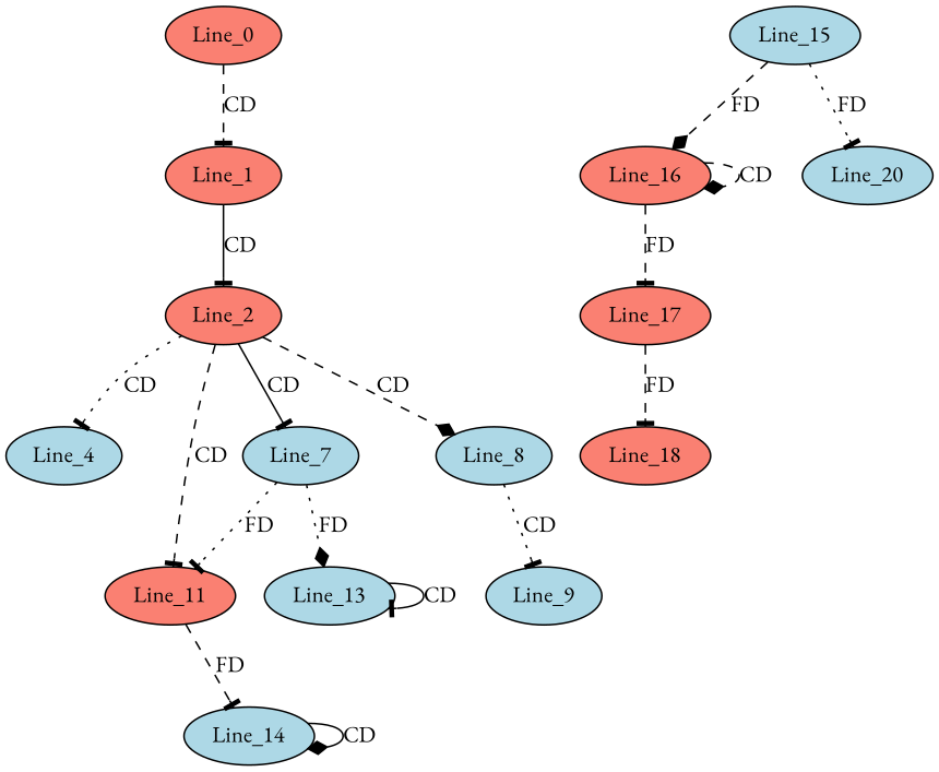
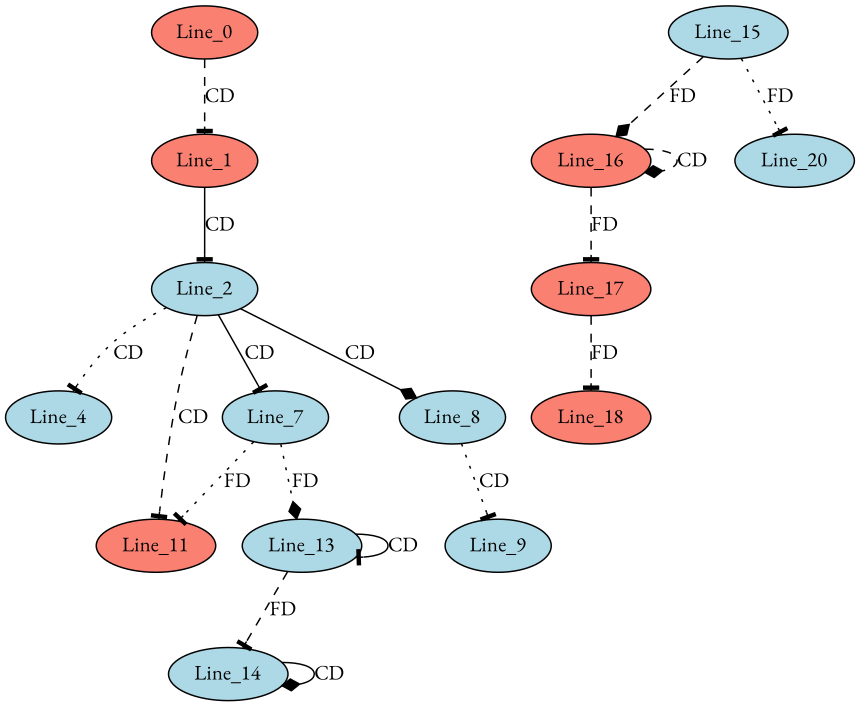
  digraph {
    fontname="EB Garamond"
    node [fillcolor=lightblue fontname="EB Garamond" style=filled]
    edge [arrowhead=tee fontname="EB Garamond" style=dashed]
    Line_0 [fillcolor=salmon]
    Line_1 [fillcolor=salmon]
-   Line_2 [fillcolor=salmon]
+   Line_2
    Line_4
    Line_7
    Line_8
    Line_11 [fillcolor=salmon]
    Line_13
    Line_9
    Line_14
    Line_16 [fillcolor=salmon]
    Line_17 [fillcolor=salmon]
    Line_18 [fillcolor=salmon]
    Line_15
    Line_20
    Line_0 -> Line_1 [label=CD]
    Line_1 -> Line_2 [label=CD style=solid]
    Line_2 -> Line_4 [label=CD style=dotted]
    Line_2 -> Line_7 [label=CD style=solid]
-   Line_2 -> Line_8 [arrowhead=diamond label=CD]
+   Line_2 -> Line_8 [arrowhead=diamond label=CD style=solid]
    Line_2 -> Line_11 [label=CD]
    Line_7 -> Line_11 [label=FD style=dotted]
    Line_7 -> Line_13 [arrowhead=diamond label=FD style=dotted]
    Line_8 -> Line_9 [label=CD style=dotted]
    Line_13 -> Line_13 [label=CD style=solid]
-   Line_11 -> Line_14 [label=FD]
+   Line_13 -> Line_14 [label=FD]
    Line_14 -> Line_14 [arrowhead=diamond label=CD style=solid]
    Line_16 -> Line_16 [arrowhead=diamond label=CD]
    Line_16 -> Line_17 [label=FD]
    Line_17 -> Line_18 [label=FD]
    Line_15 -> Line_16 [arrowhead=diamond label=FD]
    Line_15 -> Line_20 [label=FD style=dotted]
  }
